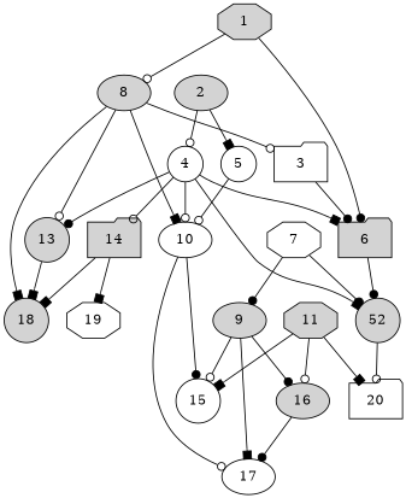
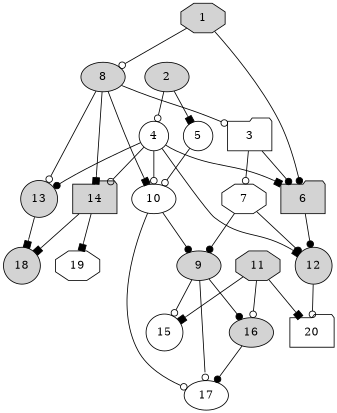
  digraph {
    node [alpha=0.04 fillcolor=lightgrey shape=ellipse style=filled]
    edge [arrowhead=odot]
    1 [alpha=0.07 expect_size=48275456 shape=octagon]
    6 [expect_size=26797056 shape=folder]
    8 [alpha=0.18 expect_size=30012416]
-   12 [alpha=0.16 expect_size=51938304 shape=circle label=52]
+   12 [alpha=0.16 expect_size=51938304 shape=circle]
    10 [alpha=0.03 expect_size=49375232 fillcolor=white]
    13 [alpha=0.10 expect_size=26834944 shape=circle]
    14 [alpha=0.12 expect_size=14199808 shape=folder]
    3 [alpha=0.15 expect_size=12385280 fillcolor=white shape=folder]
    20 [alpha=0.19 expect_size=17721344 fillcolor=white shape=folder]
    15 [alpha=0.11 expect_size=50306048 fillcolor=white shape=circle]
    17 [alpha=0.11 expect_size=33260544 fillcolor=white]
    18 [alpha=0.08 expect_size=43261952 shape=circle]
    19 [alpha=0.10 expect_size=38973440 fillcolor=white shape=octagon]
    2 [alpha=0.09 expect_size=37509120]
    4 [alpha=0.15 expect_size=9280512 fillcolor=white shape=circle]
    5 [alpha=0.08 expect_size=44876800 fillcolor=white shape=circle]
    11 [expect_size=34790400 shape=octagon]
    16 [alpha=0.03 expect_size=23093248]
    7 [expect_size=34804736 fillcolor=white shape=octagon]
    9 [alpha=0.11 expect_size=46224384]
    1 -> 6 [arrowhead=dot]
    1 -> 8
    6 -> 12 [arrowhead=dot]
    8 -> 10 [arrowhead=box]
    8 -> 13
-   8 -> 18 [arrowhead=box]
+   8 -> 14 [arrowhead=box]
    8 -> 3
    12 -> 20
-   10 -> 15 [arrowhead=dot]
+   10 -> 9 [arrowhead=dot]
    10 -> 17
    13 -> 18 [arrowhead=box]
    14 -> 18 [arrowhead=box]
    14 -> 19 [arrowhead=box]
    3 -> 6 [arrowhead=dot]
+   3 -> 7
    2 -> 4
    2 -> 5 [arrowhead=box]
    4 -> 6 [arrowhead=box]
    4 -> 12 [arrowhead=box]
    4 -> 10
    4 -> 13 [arrowhead=dot]
    4 -> 14
    5 -> 10
    11 -> 20 [arrowhead=box]
    11 -> 15 [arrowhead=box]
    11 -> 16
    16 -> 17 [arrowhead=dot]
    7 -> 12 [arrowhead=dot]
    7 -> 9 [arrowhead=dot]
    9 -> 15
-   9 -> 17 [arrowhead=box]
+   9 -> 17
    9 -> 16 [arrowhead=dot]
  }
